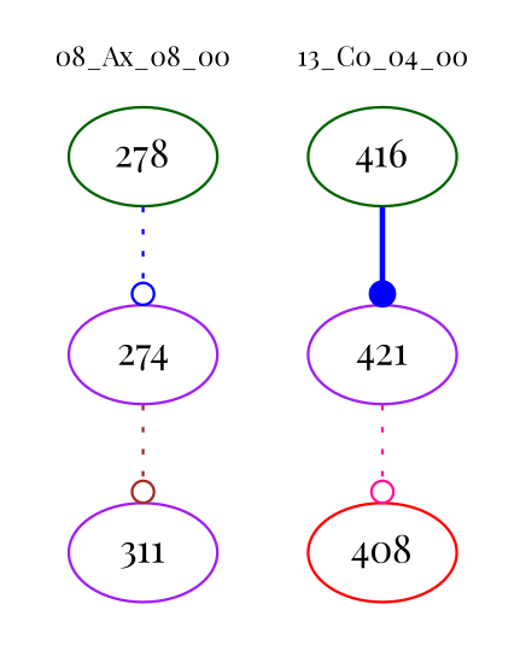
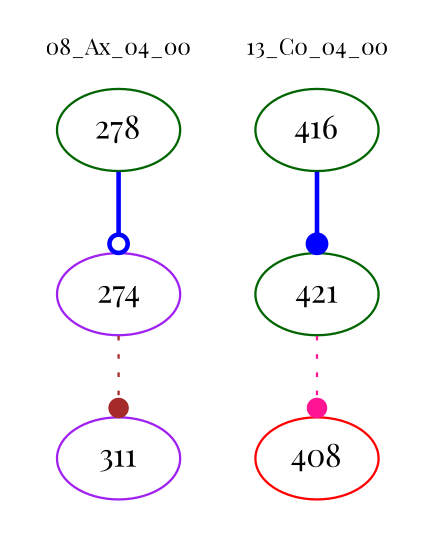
  digraph {
    fontname="Playfair Display"
    node [color=darkgreen fontname="Playfair Display"]
    edge [arrowhead=odot color=blue fontname="Playfair Display" style=bold]
    n1 [label=278]
    n2 [color=purple label=274]
    n3 [color=purple label=311]
    n4 [label=416]
-   n5 [color=purple label=421]
+   n5 [label=421]
    n6 [color=red label=408]
    subgraph cluster_1 {
      color=white
      fontsize=10
-     label="08_Ax_08_00"
+     label="08_Ax_04_00"
      n1
      n2
      n3
    }
    subgraph cluster_2 {
      color=white
      fontsize=10
      label="13_C0_04_00"
      n4
      n5
      n6
    }
-   n1 -> n2 [style=dotted]
-   n2 -> n3 [color=brown style=dotted]
+   n1 -> n2
+   n2 -> n3 [arrowhead=dot color=brown style=dotted]
    n4 -> n5 [arrowhead=dot]
-   n5 -> n6 [color=deeppink style=dotted]
+   n5 -> n6 [arrowhead=dot color=deeppink style=dotted]
  }
